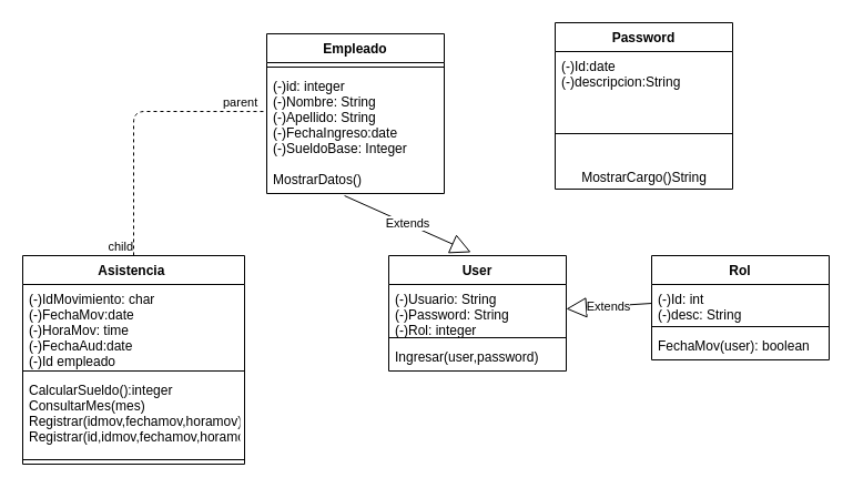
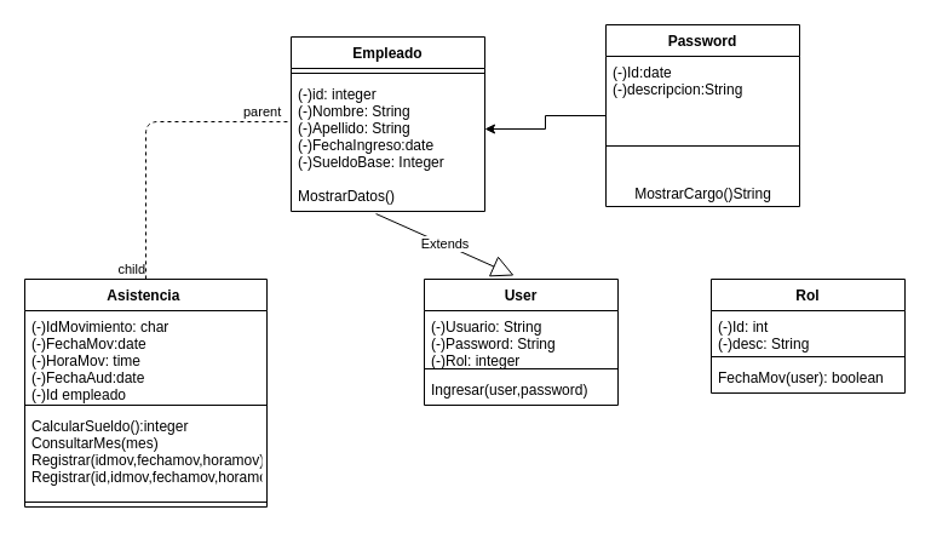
  <mxCell id="0" />
  <mxCell id="1" parent="0" />
  <mxCell id="2" value="Empleado" style="swimlane;fontStyle=1;align=center;verticalAlign=top;childLayout=stackLayout;horizontal=1;startSize=26;horizontalStack=0;resizeParent=1;resizeParentMax=0;resizeLast=0;collapsible=1;marginBottom=0;" parent="1" vertex="1"><mxGeometry x="240" y="30" width="160" height="144" as="geometry" /></mxCell>
  <mxCell id="3" value="" style="line;strokeWidth=1;fillColor=none;align=left;verticalAlign=middle;spacingTop=-1;spacingLeft=3;spacingRight=3;rotatable=0;labelPosition=right;points=[];portConstraint=eastwest;" parent="2" vertex="1"><mxGeometry y="26" width="160" height="8" as="geometry" /></mxCell>
  <mxCell id="4" value="(-)id: integer&#10;(-)Nombre: String&#10;(-)Apellido: String&#10;(-)FechaIngreso:date&#10;(-)SueldoBase: Integer" style="text;strokeColor=none;fillColor=none;align=left;verticalAlign=top;spacingLeft=4;spacingRight=4;overflow=hidden;rotatable=0;points=[[0,0.5],[1,0.5]];portConstraint=eastwest;" parent="2" vertex="1"><mxGeometry y="34" width="160" height="84" as="geometry" /></mxCell>
  <mxCell id="5" value="MostrarDatos()" style="text;strokeColor=none;fillColor=none;align=left;verticalAlign=top;spacingLeft=4;spacingRight=4;overflow=hidden;rotatable=0;points=[[0,0.5],[1,0.5]];portConstraint=eastwest;" parent="2" vertex="1"><mxGeometry y="118" width="160" height="26" as="geometry" /></mxCell>
  <mxCell id="6" value="Asistencia " style="swimlane;fontStyle=1;align=center;verticalAlign=top;childLayout=stackLayout;horizontal=1;startSize=26;horizontalStack=0;resizeParent=1;resizeParentMax=0;resizeLast=0;collapsible=1;marginBottom=0;" parent="1" vertex="1"><mxGeometry x="20" y="230" width="200" height="188" as="geometry" /></mxCell>
  <mxCell id="7" value="(-)IdMovimiento: char&#10;(-)FechaMov:date&#10;(-)HoraMov: time&#10;(-)FechaAud:date&#10;(-)Id empleado" style="text;strokeColor=none;fillColor=none;align=left;verticalAlign=top;spacingLeft=4;spacingRight=4;overflow=hidden;rotatable=0;points=[[0,0.5],[1,0.5]];portConstraint=eastwest;" parent="6" vertex="1"><mxGeometry y="26" width="200" height="74" as="geometry" /></mxCell>
  <mxCell id="8" value="" style="line;strokeWidth=1;fillColor=none;align=left;verticalAlign=middle;spacingTop=-1;spacingLeft=3;spacingRight=3;rotatable=0;labelPosition=right;points=[];portConstraint=eastwest;" parent="6" vertex="1"><mxGeometry y="100" width="200" height="8" as="geometry" /></mxCell>
  <mxCell id="9" value="CalcularSueldo():integer&#10;ConsultarMes(mes)&#10;Registrar(idmov,fechamov,horamov)&#10;Registrar(id,idmov,fechamov,horamov)&#10;" style="text;strokeColor=none;fillColor=none;align=left;verticalAlign=top;spacingLeft=4;spacingRight=4;overflow=hidden;rotatable=0;points=[[0,0.5],[1,0.5]];portConstraint=eastwest;" parent="6" vertex="1"><mxGeometry y="108" width="200" height="72" as="geometry" /></mxCell>
  <mxCell id="10" value="" style="line;strokeWidth=1;fillColor=none;align=left;verticalAlign=middle;spacingTop=-1;spacingLeft=3;spacingRight=3;rotatable=0;labelPosition=right;points=[];portConstraint=eastwest;" parent="6" vertex="1"><mxGeometry y="180" width="200" height="8" as="geometry" /></mxCell>
+ <mxCell id="11" style="edgeStyle=orthogonalEdgeStyle;rounded=0;orthogonalLoop=1;jettySize=auto;html=1;entryX=1;entryY=0.5;entryDx=0;entryDy=0;" parent="1" source="12" target="4" edge="1"><mxGeometry relative="1" as="geometry" /></mxCell>
  <mxCell id="12" value="Password" style="swimlane;fontStyle=1;align=center;verticalAlign=top;childLayout=stackLayout;horizontal=1;startSize=26;horizontalStack=0;resizeParent=1;resizeParentMax=0;resizeLast=0;collapsible=1;marginBottom=0;" parent="1" vertex="1"><mxGeometry x="500" y="20" width="160" height="150" as="geometry" /></mxCell>
  <mxCell id="13" value="(-)Id:date&#10;(-)descripcion:String" style="text;strokeColor=none;fillColor=none;align=left;verticalAlign=top;spacingLeft=4;spacingRight=4;overflow=hidden;rotatable=0;points=[[0,0.5],[1,0.5]];portConstraint=eastwest;" parent="12" vertex="1"><mxGeometry y="26" width="160" height="44" as="geometry" /></mxCell>
  <mxCell id="14" value="" style="line;strokeWidth=1;fillColor=none;align=left;verticalAlign=middle;spacingTop=-1;spacingLeft=3;spacingRight=3;rotatable=0;labelPosition=right;points=[];portConstraint=eastwest;" parent="12" vertex="1"><mxGeometry y="70" width="160" height="60" as="geometry" /></mxCell>
  <mxCell id="15" value="MostrarCargo()String" style="text;html=1;align=center;verticalAlign=middle;resizable=0;points=[];autosize=1;strokeColor=none;" parent="12" vertex="1"><mxGeometry y="130" width="160" height="20" as="geometry" /></mxCell>
  <mxCell id="16" value="User" style="swimlane;fontStyle=1;align=center;verticalAlign=top;childLayout=stackLayout;horizontal=1;startSize=26;horizontalStack=0;resizeParent=1;resizeParentMax=0;resizeLast=0;collapsible=1;marginBottom=0;" parent="1" vertex="1"><mxGeometry x="350" y="230" width="160" height="104" as="geometry" /></mxCell>
  <mxCell id="17" value="(-)Usuario: String&#10;(-)Password: String&#10;(-)Rol: integer" style="text;strokeColor=none;fillColor=none;align=left;verticalAlign=top;spacingLeft=4;spacingRight=4;overflow=hidden;rotatable=0;points=[[0,0.5],[1,0.5]];portConstraint=eastwest;" parent="16" vertex="1"><mxGeometry y="26" width="160" height="44" as="geometry" /></mxCell>
  <mxCell id="18" value="" style="line;strokeWidth=1;fillColor=none;align=left;verticalAlign=middle;spacingTop=-1;spacingLeft=3;spacingRight=3;rotatable=0;labelPosition=right;points=[];portConstraint=eastwest;" parent="16" vertex="1"><mxGeometry y="70" width="160" height="8" as="geometry" /></mxCell>
  <mxCell id="19" value="Ingresar(user,password)" style="text;strokeColor=none;fillColor=none;align=left;verticalAlign=top;spacingLeft=4;spacingRight=4;overflow=hidden;rotatable=0;points=[[0,0.5],[1,0.5]];portConstraint=eastwest;" parent="16" vertex="1"><mxGeometry y="78" width="160" height="26" as="geometry" /></mxCell>
  <mxCell id="20" value="Rol" style="swimlane;fontStyle=1;align=center;verticalAlign=top;childLayout=stackLayout;horizontal=1;startSize=26;horizontalStack=0;resizeParent=1;resizeParentMax=0;resizeLast=0;collapsible=1;marginBottom=0;" parent="1" vertex="1"><mxGeometry x="587" y="230" width="160" height="94" as="geometry" /></mxCell>
  <mxCell id="21" value="(-)Id: int&#10;(-)desc: String" style="text;strokeColor=none;fillColor=none;align=left;verticalAlign=top;spacingLeft=4;spacingRight=4;overflow=hidden;rotatable=0;points=[[0,0.5],[1,0.5]];portConstraint=eastwest;" parent="20" vertex="1"><mxGeometry y="26" width="160" height="34" as="geometry" /></mxCell>
  <mxCell id="22" value="" style="line;strokeWidth=1;fillColor=none;align=left;verticalAlign=middle;spacingTop=-1;spacingLeft=3;spacingRight=3;rotatable=0;labelPosition=right;points=[];portConstraint=eastwest;" parent="20" vertex="1"><mxGeometry y="60" width="160" height="8" as="geometry" /></mxCell>
  <mxCell id="23" value="FechaMov(user): boolean" style="text;strokeColor=none;fillColor=none;align=left;verticalAlign=top;spacingLeft=4;spacingRight=4;overflow=hidden;rotatable=0;points=[[0,0.5],[1,0.5]];portConstraint=eastwest;" parent="20" vertex="1"><mxGeometry y="68" width="160" height="26" as="geometry" /></mxCell>
- <mxCell id="24" value="Extends" style="endArrow=block;endSize=16;endFill=0;html=1;exitX=0;exitY=0.5;exitDx=0;exitDy=0;entryX=1;entryY=0.5;entryDx=0;entryDy=0;" parent="1" source="21" target="17" edge="1"><mxGeometry width="160" relative="1" as="geometry"><mxPoint x="250" y="220" as="sourcePoint" /><mxPoint x="410" y="220" as="targetPoint" /></mxGeometry></mxCell>
  <mxCell id="25" value="" style="endArrow=none;html=1;edgeStyle=orthogonalEdgeStyle;exitX=-0.019;exitY=0.429;exitDx=0;exitDy=0;exitPerimeter=0;dashed=1;" parent="1" source="4" target="6" edge="1"><mxGeometry relative="1" as="geometry"><mxPoint x="250" y="220" as="sourcePoint" /><mxPoint x="410" y="220" as="targetPoint" /></mxGeometry></mxCell>
  <mxCell id="26" value="parent" style="edgeLabel;resizable=0;html=1;align=left;verticalAlign=bottom;" parent="25" connectable="0" vertex="1"><mxGeometry x="-1" relative="1" as="geometry"><mxPoint x="-38" as="offset" /></mxGeometry></mxCell>
  <mxCell id="27" value="child" style="edgeLabel;resizable=0;html=1;align=right;verticalAlign=bottom;" parent="25" connectable="0" vertex="1"><mxGeometry x="1" relative="1" as="geometry" /></mxCell>
  <mxCell id="28" value="Extends" style="endArrow=block;endSize=16;endFill=0;html=1;exitX=0.438;exitY=1.077;exitDx=0;exitDy=0;exitPerimeter=0;entryX=0.463;entryY=-0.029;entryDx=0;entryDy=0;entryPerimeter=0;" parent="1" source="5" target="16" edge="1"><mxGeometry width="160" relative="1" as="geometry"><mxPoint x="250" y="220" as="sourcePoint" /><mxPoint x="410" y="220" as="targetPoint" /></mxGeometry></mxCell>
